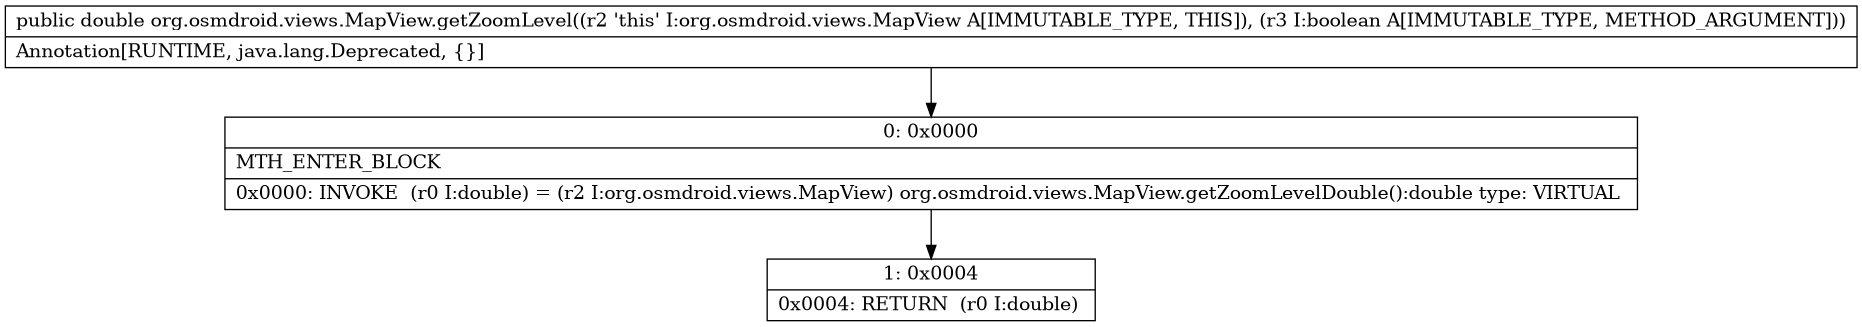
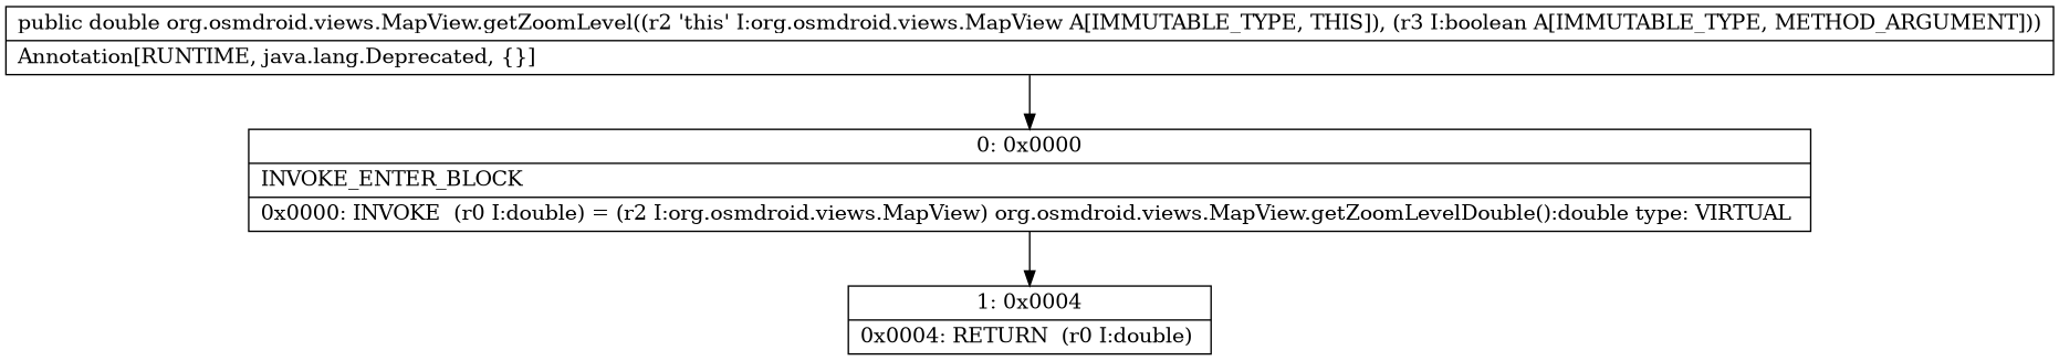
  digraph {
    node [shape=record]
-   n1 [label="{0\:\ 0x0000|MTH_ENTER_BLOCK\l|0x0000: INVOKE  (r0 I:double) = (r2 I:org.osmdroid.views.MapView) org.osmdroid.views.MapView.getZoomLevelDouble():double type: VIRTUAL \l}"]
+   n1 [label="{0\:\ 0x0000|INVOKE_ENTER_BLOCK\l|0x0000: INVOKE  (r0 I:double) = (r2 I:org.osmdroid.views.MapView) org.osmdroid.views.MapView.getZoomLevelDouble():double type: VIRTUAL \l}"]
    n2 [label="{1\:\ 0x0004|0x0004: RETURN  (r0 I:double) \l}"]
    n3 [label="{public double org.osmdroid.views.MapView.getZoomLevel((r2 'this' I:org.osmdroid.views.MapView A[IMMUTABLE_TYPE, THIS]), (r3 I:boolean A[IMMUTABLE_TYPE, METHOD_ARGUMENT]))  | Annotation[RUNTIME, java.lang.Deprecated, \{\}]\l}"]
    n1 -> n2
    n3 -> n1
  }
